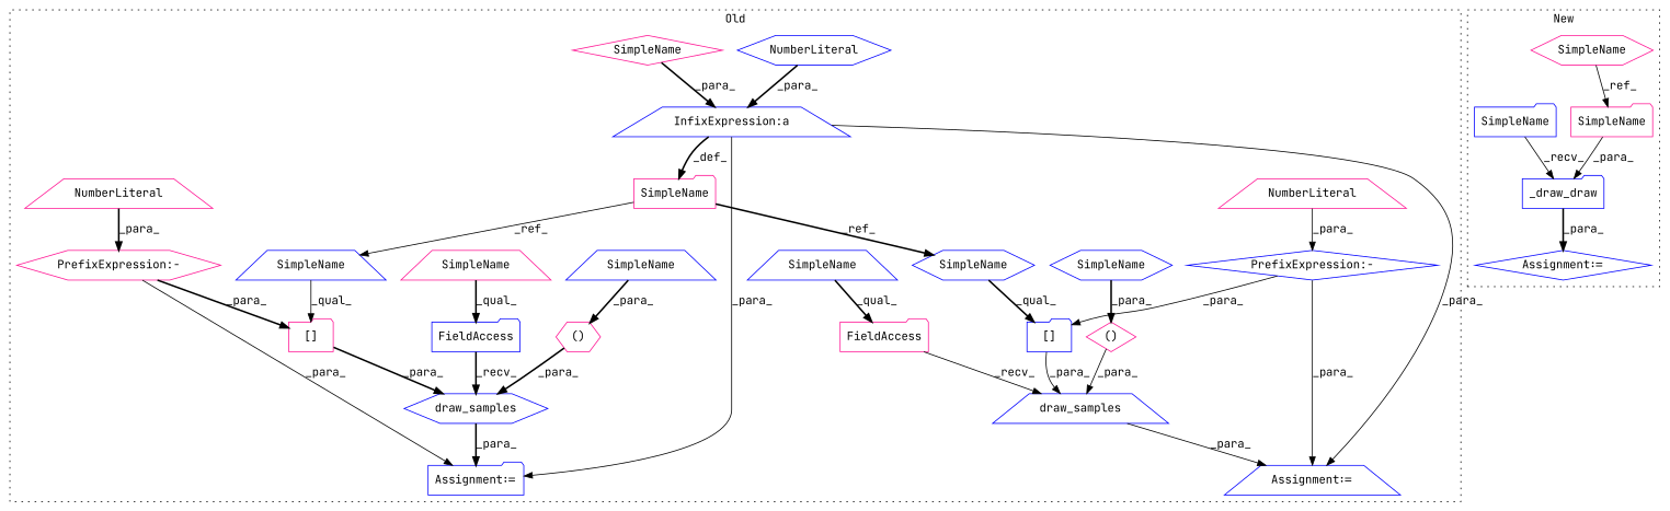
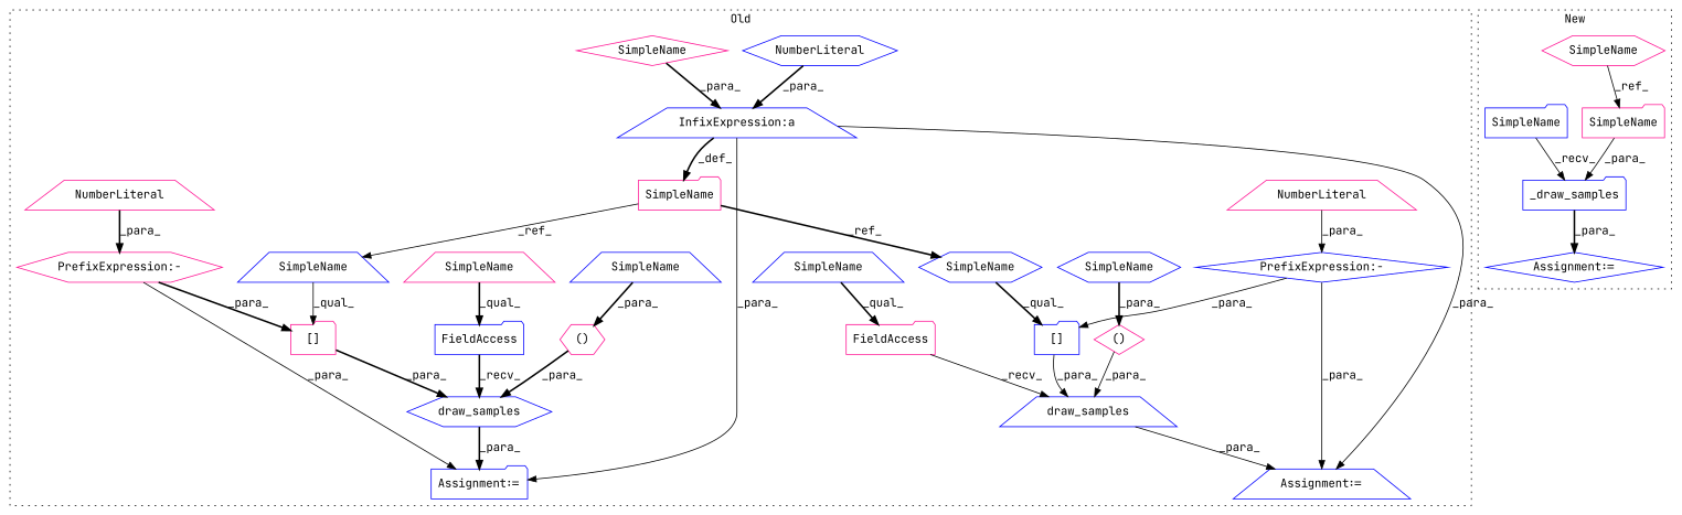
  digraph {
    fontname="JetBrains Mono"
    node [a=42 l=1 s=49593 shape=trapezium color=blue fontname="JetBrains Mono"]
    edge [style=bold fontname="JetBrains Mono"]
    n1 [a=32 l="18,1" label=draw_samples s="49606,49666"]
    n2 [a=106 l=33 label="()" s=49624 shape=diamond color=deeppink]
    n3 [a=22 l=12 label=FieldAccess shape=folder color=deeppink]
    n4 [a=22 l=10 label=FieldAccess s=49783 shape=folder]
    n5 [a=32 l="18,1" label=draw_samples s="49794,49854" shape=hexagon]
    n6 [a=106 l=33 label="()" s=49812 shape=hexagon color=deeppink]
    n7 [a=7 label="Assignment:=" s=49782 shape=folder]
    n8 [a=7 label="Assignment:=" s=49592]
    n9 [a=27 l=3 label="InfixExpression:a" s=49566]
    n10 [a=34 label=NumberLiteral s=49569 shape=hexagon]
    n11 [a=38 label="PrefixExpression:-" s=49663 shape=diamond]
    n12 [a=34 label=NumberLiteral s=49664 color=deeppink]
    n13 [a=38 label="PrefixExpression:-" s=49851 shape=hexagon color=deeppink]
    n14 [a=34 label=NumberLiteral s=49852 color=deeppink]
    n15 [a=2 l="4,1" label="[]" s="49847,49853" shape=folder color=deeppink]
    n16 [l=3 label=SimpleName s=49527 shape=folder color=deeppink]
    n17 [a=2 l="4,1" label="[]" s="49659,49665" shape=folder]
    n18 [l=3 label=SimpleName s=49847]
    n19 [l=3 label=SimpleName s=49659 shape=hexagon]
    n20 [l=4 label=SimpleName s=49783 color=deeppink]
    n21 [l=4 label=SimpleName]
    n22 [l=9 label=SimpleName s=49557 shape=diamond color=deeppink]
    n23 [l=9 label=SimpleName s=49836]
    n24 [l=9 label=SimpleName s=49648 shape=hexagon]
-   n25 [a=32 l="14,1" label=_draw_draw s="50558,50594" shape=folder]
+   n25 [a=32 l="14,1" label=_draw_samples s="50558,50594" shape=folder]
    n26 [l=9 label=SimpleName s=50400 shape=hexagon color=deeppink]
    n27 [a=7 l=2 label="Assignment:=" s=50551 shape=diamond]
    n28 [l=9 label=SimpleName s=50572 shape=folder color=deeppink]
    n29 [l=4 label=SimpleName s=50553 shape=folder]
    subgraph cluster_1 {
      label=Old
      style=dotted
      n1
      n2
      n3
      n4
      n5
      n6
      n7
      n8
      n9
      n10
      n11
      n12
      n13
      n14
      n15
      n16
      n17
      n18
      n19
      n20
      n21
      n22
      n23
      n24
    }
    subgraph cluster_2 {
      label=New
      style=dotted
      n25
      n26
      n27
      n28
      n29
    }
    n1 -> n8 [label=_para_ style=solid]
    n2 -> n1 [label=_para_ style=solid]
    n3 -> n1 [label=_recv_ style=solid]
    n4 -> n5 [label=_recv_]
    n5 -> n7 [label=_para_]
    n6 -> n5 [label=_para_]
    n9 -> n7 [label=_para_ style=solid]
    n9 -> n8 [label=_para_ style=solid]
    n9 -> n16 [label=_def_]
    n10 -> n9 [label=_para_]
    n11 -> n8 [label=_para_ style=solid]
    n11 -> n17 [label=_para_ style=solid]
    n12 -> n11 [label=_para_ style=solid]
    n13 -> n7 [label=_para_ style=solid]
    n13 -> n15 [label=_para_]
    n14 -> n13 [label=_para_]
    n15 -> n5 [label=_para_]
    n16 -> n18 [label=_ref_ style=solid]
    n16 -> n19 [label=_ref_]
    n17 -> n1 [label=_para_ style=solid]
    n18 -> n15 [label=_qual_ style=solid]
    n19 -> n17 [label=_qual_]
    n20 -> n4 [label=_qual_]
    n21 -> n3 [label=_qual_]
    n22 -> n9 [label=_para_]
    n23 -> n6 [label=_para_]
    n24 -> n2 [label=_para_]
    n25 -> n27 [label=_para_]
    n26 -> n28 [label=_ref_ style=solid]
    n28 -> n25 [label=_para_ style=solid]
    n29 -> n25 [label=_recv_ style=solid]
  }
